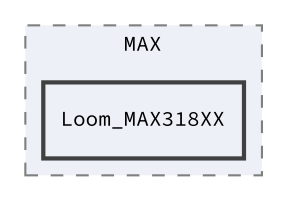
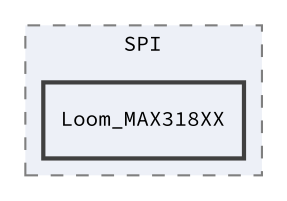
  digraph {
    compound=true
    fontname="Source Code Pro"
    n1 [color=grey25 fillcolor="#edf0f7" fontname="Source Code Pro" fontsize=10 label=Loom_MAX318XX shape=box style="filled,bold,"]
    subgraph cluster_1 {
      bgcolor="#edf0f7"
      fontsize=10
-     label=MAX
+     label=SPI
      pencolor=grey50
      style="filled,dashed,"
      n1
    }
  }
